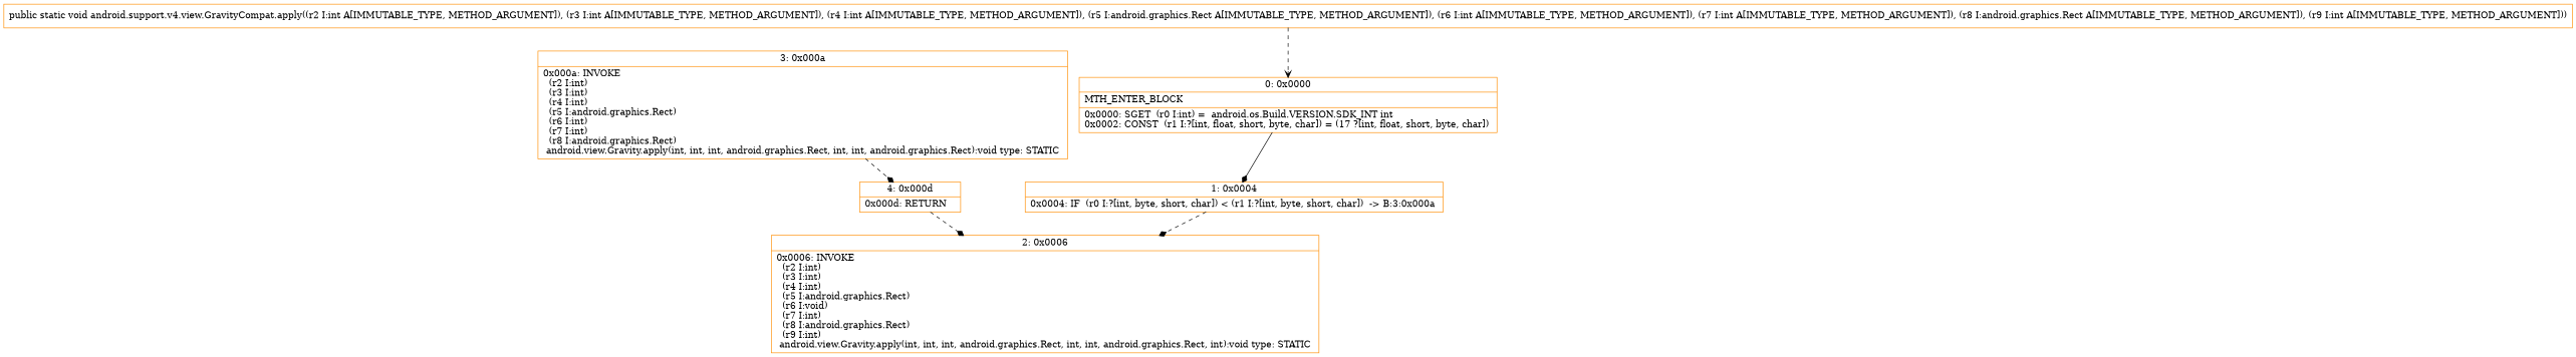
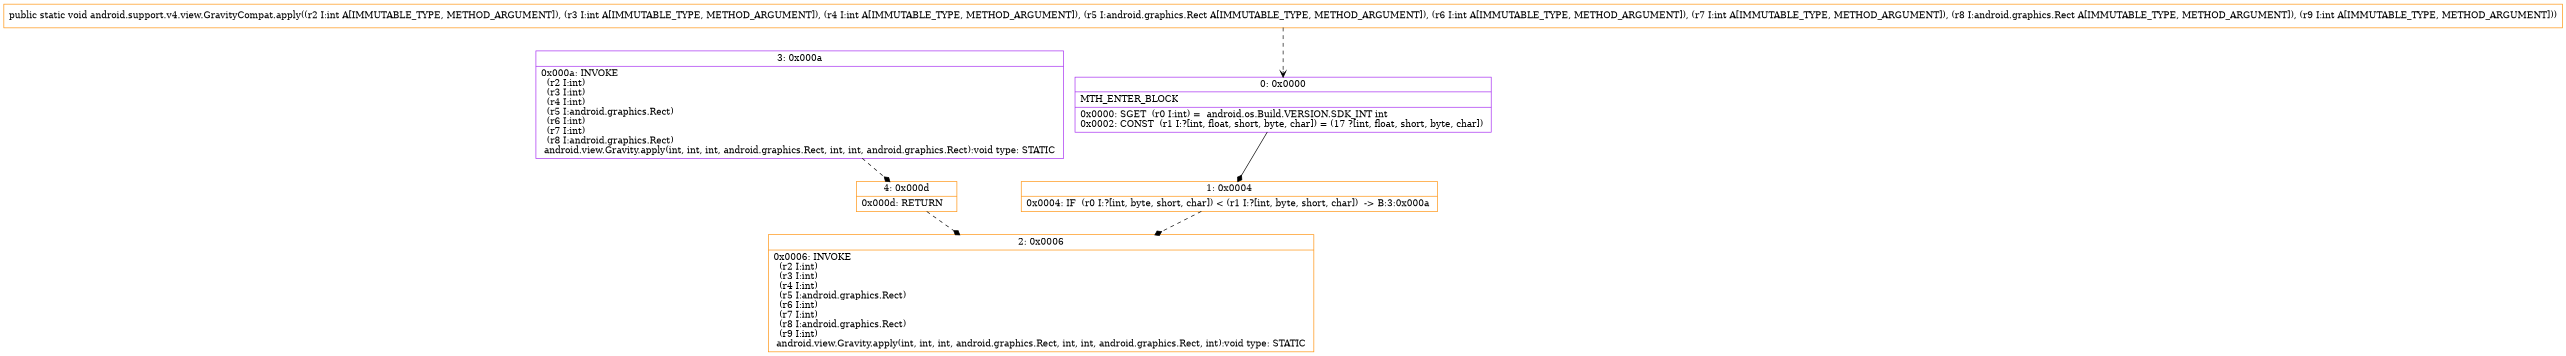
  digraph {
    node [color=darkorange shape=record]
    edge [arrowhead=diamond style=dashed]
-   n1 [label="{0\:\ 0x0000|MTH_ENTER_BLOCK\l|0x0000: SGET  (r0 I:int) =  android.os.Build.VERSION.SDK_INT int \l0x0002: CONST  (r1 I:?[int, float, short, byte, char]) = (17 ?[int, float, short, byte, char]) \l}"]
+   n1 [color=purple label="{0\:\ 0x0000|MTH_ENTER_BLOCK\l|0x0000: SGET  (r0 I:int) =  android.os.Build.VERSION.SDK_INT int \l0x0002: CONST  (r1 I:?[int, float, short, byte, char]) = (17 ?[int, float, short, byte, char]) \l}"]
    n2 [label="{1\:\ 0x0004|0x0004: IF  (r0 I:?[int, byte, short, char]) \< (r1 I:?[int, byte, short, char])  \-\> B:3:0x000a \l}"]
-   n3 [label="{2\:\ 0x0006|0x0006: INVOKE  \l  (r2 I:int)\l  (r3 I:int)\l  (r4 I:int)\l  (r5 I:android.graphics.Rect)\l  (r6 I:void)\l  (r7 I:int)\l  (r8 I:android.graphics.Rect)\l  (r9 I:int)\l android.view.Gravity.apply(int, int, int, android.graphics.Rect, int, int, android.graphics.Rect, int):void type: STATIC \l}"]
-   n4 [label="{3\:\ 0x000a|0x000a: INVOKE  \l  (r2 I:int)\l  (r3 I:int)\l  (r4 I:int)\l  (r5 I:android.graphics.Rect)\l  (r6 I:int)\l  (r7 I:int)\l  (r8 I:android.graphics.Rect)\l android.view.Gravity.apply(int, int, int, android.graphics.Rect, int, int, android.graphics.Rect):void type: STATIC \l}"]
+   n3 [label="{2\:\ 0x0006|0x0006: INVOKE  \l  (r2 I:int)\l  (r3 I:int)\l  (r4 I:int)\l  (r5 I:android.graphics.Rect)\l  (r6 I:int)\l  (r7 I:int)\l  (r8 I:android.graphics.Rect)\l  (r9 I:int)\l android.view.Gravity.apply(int, int, int, android.graphics.Rect, int, int, android.graphics.Rect, int):void type: STATIC \l}"]
+   n4 [color=purple label="{3\:\ 0x000a|0x000a: INVOKE  \l  (r2 I:int)\l  (r3 I:int)\l  (r4 I:int)\l  (r5 I:android.graphics.Rect)\l  (r6 I:int)\l  (r7 I:int)\l  (r8 I:android.graphics.Rect)\l android.view.Gravity.apply(int, int, int, android.graphics.Rect, int, int, android.graphics.Rect):void type: STATIC \l}"]
    n5 [label="{4\:\ 0x000d|0x000d: RETURN   \l}"]
    n6 [label="{public static void android.support.v4.view.GravityCompat.apply((r2 I:int A[IMMUTABLE_TYPE, METHOD_ARGUMENT]), (r3 I:int A[IMMUTABLE_TYPE, METHOD_ARGUMENT]), (r4 I:int A[IMMUTABLE_TYPE, METHOD_ARGUMENT]), (r5 I:android.graphics.Rect A[IMMUTABLE_TYPE, METHOD_ARGUMENT]), (r6 I:int A[IMMUTABLE_TYPE, METHOD_ARGUMENT]), (r7 I:int A[IMMUTABLE_TYPE, METHOD_ARGUMENT]), (r8 I:android.graphics.Rect A[IMMUTABLE_TYPE, METHOD_ARGUMENT]), (r9 I:int A[IMMUTABLE_TYPE, METHOD_ARGUMENT])) }"]
    n1 -> n2 [style=solid]
    n2 -> n3
    n4 -> n5
    n5 -> n3
    n6 -> n1 [arrowhead=vee]
  }
